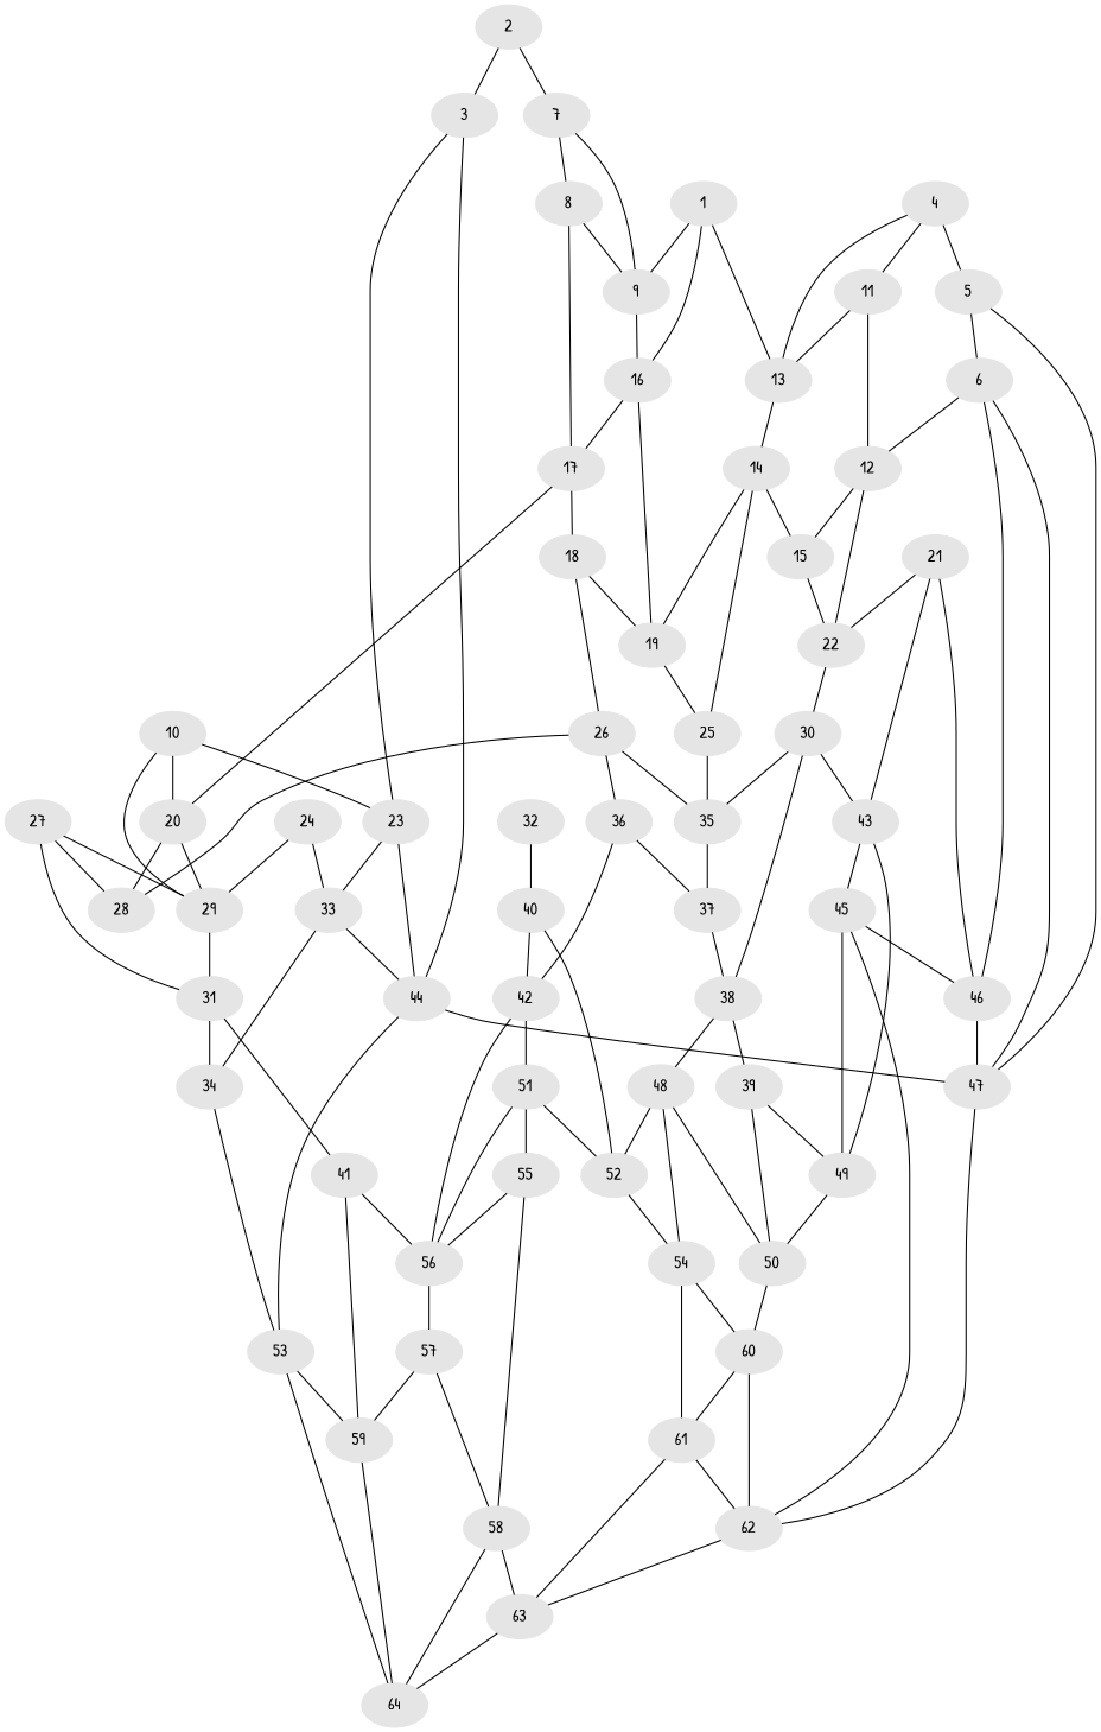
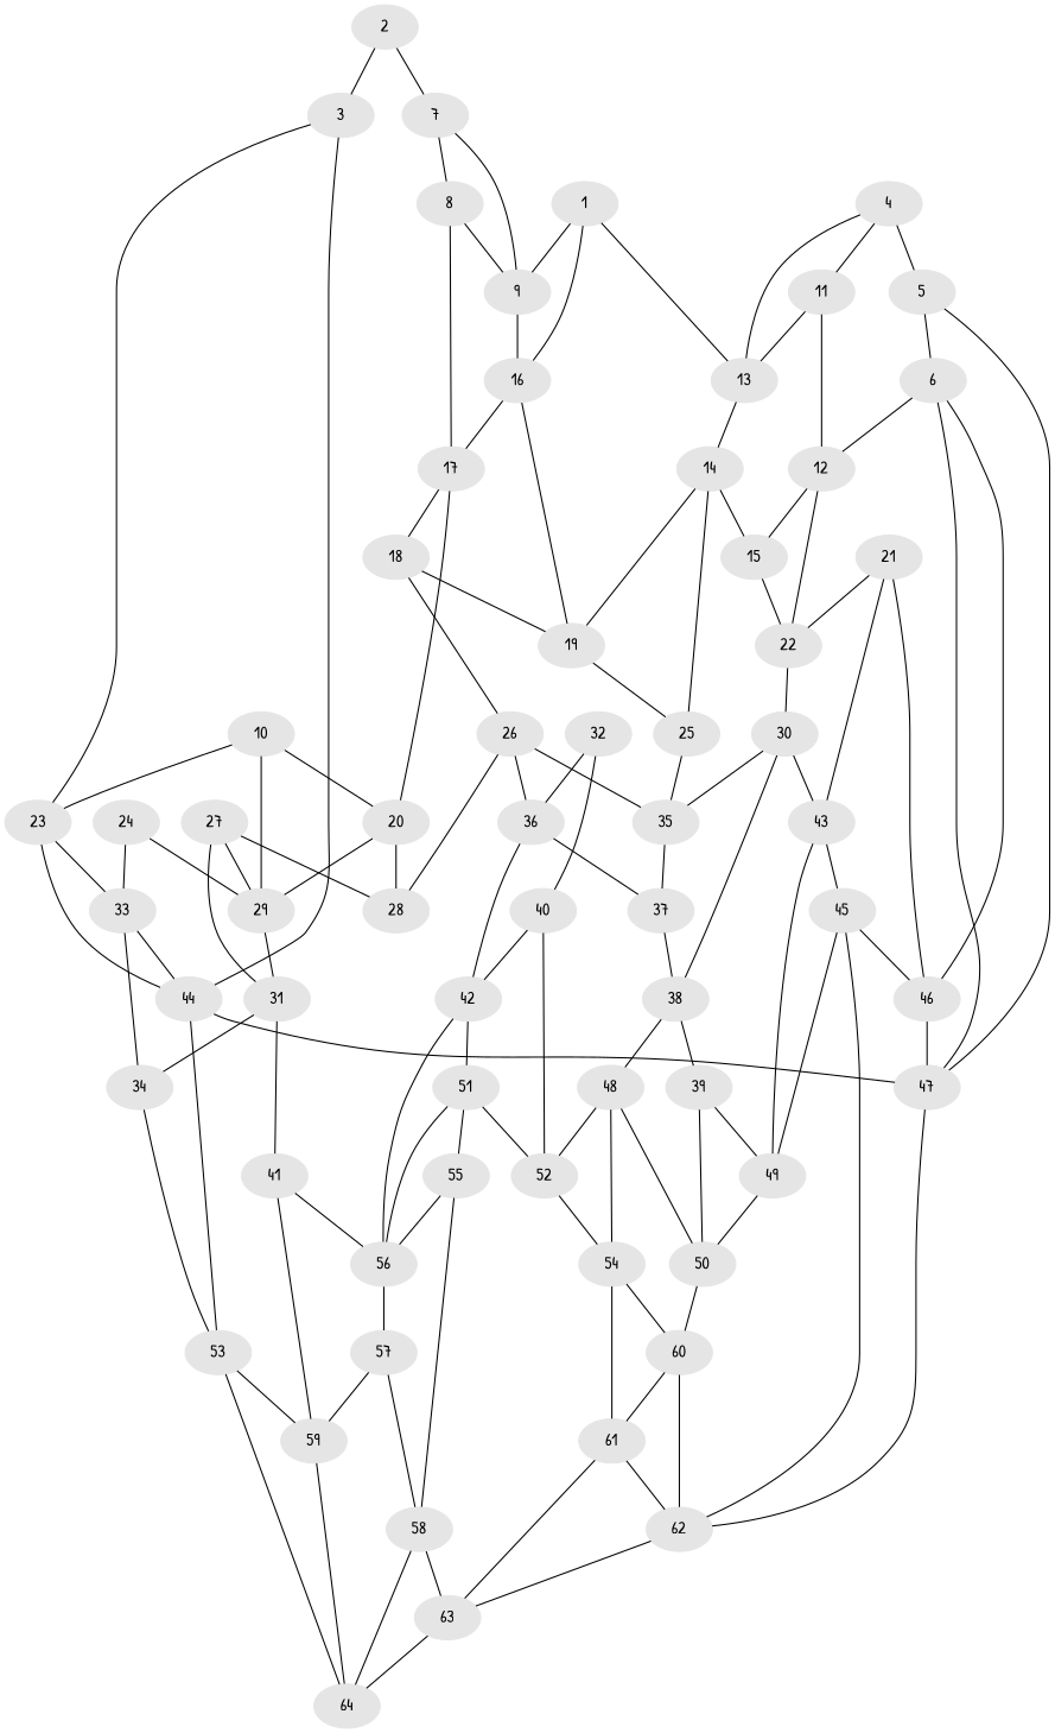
  graph {
    fontname="Patrick Hand"
    node [color=gray90 fontname="Patrick Hand" style=filled]
    edge [fontname="Patrick Hand" weight=1.0]
    1
    9
    13
    16
    14
    17
    19
    2
    3
    7
    23
    44
    8
    33
    47
    53
    4
    5
    11
    6
    12
    46
    62
    15
    22
    20
    18
    10
    29
    28
    31
    30
    25
    35
    26
    36
    21
    43
    49
    45
    38
    34
    24
    37
    42
    27
    41
    32
    40
    39
    48
    56
    59
    52
    64
    50
    54
    60
    51
    57
    55
    63
    61
    58
    1 -- 9
    1 -- 13
    1 -- 16
    9 -- 16
    13 -- 14
    16 -- 17
    16 -- 19
    14 -- 19
    14 -- 15
    14 -- 25
    17 -- 20
    17 -- 18
    19 -- 25
    2 -- 3 [weight=2.0]
    2 -- 7 [weight=2.0]
    3 -- 23
    3 -- 44
    7 -- 9
    7 -- 8
    23 -- 44
    23 -- 33
    44 -- 47 [weight=2.0]
    44 -- 53
    8 -- 9
    8 -- 17
    33 -- 44
    33 -- 34
    47 -- 62
    53 -- 59
    53 -- 64
    4 -- 13
    4 -- 5 [weight=2.0]
    4 -- 11
    5 -- 47
    5 -- 6
    11 -- 13
    11 -- 12
    6 -- 47
    6 -- 12
    6 -- 46
    12 -- 15
    12 -- 22
    46 -- 47
    62 -- 63
    15 -- 22
    22 -- 30
    20 -- 29
    20 -- 28
    18 -- 19
    18 -- 26
    10 -- 23
    10 -- 20
    10 -- 29
    29 -- 31
    31 -- 34
    31 -- 41
    30 -- 35
    30 -- 43
    30 -- 38
    25 -- 35
    35 -- 37
    26 -- 28
    26 -- 35
    26 -- 36
    36 -- 37
    36 -- 42
    21 -- 46
    21 -- 22
    21 -- 43
    43 -- 49
    43 -- 45
    49 -- 50
    45 -- 46
    45 -- 62
    45 -- 49
    38 -- 39
    38 -- 48
    34 -- 53
    24 -- 33
    24 -- 29 [weight=2.0]
    37 -- 38
    42 -- 56
    42 -- 51
    27 -- 29
    27 -- 28
    27 -- 31
    41 -- 56
    41 -- 59
+   32 -- 36
    32 -- 40
    40 -- 42
    40 -- 52
    39 -- 49
    39 -- 50
    48 -- 52
    48 -- 50
    48 -- 54
    56 -- 57 [weight=2.0]
    59 -- 64
    52 -- 54
    50 -- 60
    54 -- 60
    54 -- 61
    60 -- 62
    60 -- 61
    51 -- 56
    51 -- 52
    51 -- 55
    57 -- 59
    57 -- 58
    55 -- 56
    55 -- 58
    63 -- 64
    61 -- 62
    61 -- 63
    58 -- 64
    58 -- 63
  }
